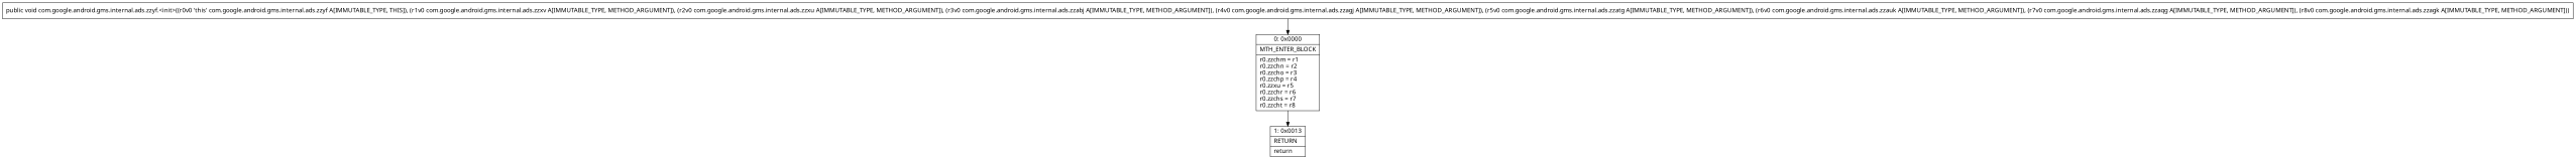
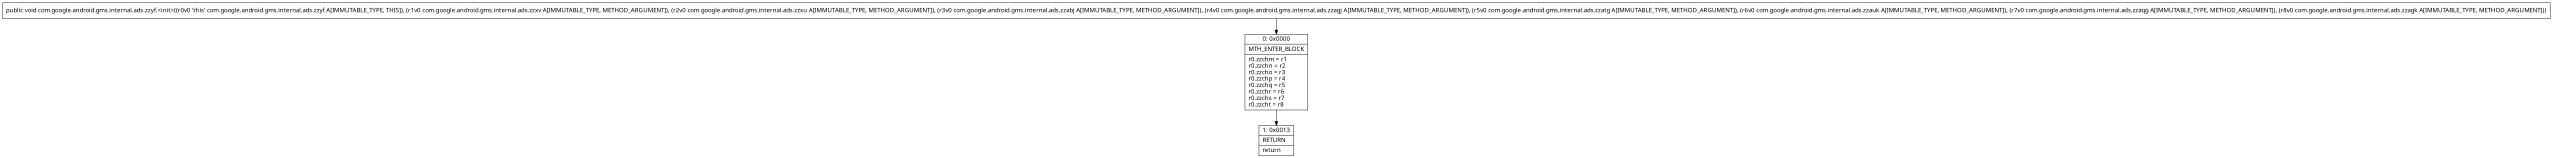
  digraph {
    fontname="Noto Sans"
    node [shape=record fontname="Noto Sans"]
    edge [fontname="Noto Sans"]
-   n1 [label="{0\:\ 0x0000|MTH_ENTER_BLOCK\l|r0.zzchm = r1\lr0.zzchn = r2\lr0.zzcho = r3\lr0.zzchp = r4\lr0.zzxu = r5\lr0.zzchr = r6\lr0.zzchs = r7\lr0.zzcht = r8\l}"]
+   n1 [label="{0\:\ 0x0000|MTH_ENTER_BLOCK\l|r0.zzchm = r1\lr0.zzchn = r2\lr0.zzcho = r3\lr0.zzchp = r4\lr0.zzchq = r5\lr0.zzchr = r6\lr0.zzchs = r7\lr0.zzcht = r8\l}"]
    n2 [label="{1\:\ 0x0013|RETURN\l|return\l}"]
    n3 [label="{public void com.google.android.gms.internal.ads.zzyf.\<init\>((r0v0 'this' com.google.android.gms.internal.ads.zzyf A[IMMUTABLE_TYPE, THIS]), (r1v0 com.google.android.gms.internal.ads.zzxv A[IMMUTABLE_TYPE, METHOD_ARGUMENT]), (r2v0 com.google.android.gms.internal.ads.zzxu A[IMMUTABLE_TYPE, METHOD_ARGUMENT]), (r3v0 com.google.android.gms.internal.ads.zzabj A[IMMUTABLE_TYPE, METHOD_ARGUMENT]), (r4v0 com.google.android.gms.internal.ads.zzagj A[IMMUTABLE_TYPE, METHOD_ARGUMENT]), (r5v0 com.google.android.gms.internal.ads.zzatg A[IMMUTABLE_TYPE, METHOD_ARGUMENT]), (r6v0 com.google.android.gms.internal.ads.zzauk A[IMMUTABLE_TYPE, METHOD_ARGUMENT]), (r7v0 com.google.android.gms.internal.ads.zzaqg A[IMMUTABLE_TYPE, METHOD_ARGUMENT]), (r8v0 com.google.android.gms.internal.ads.zzagk A[IMMUTABLE_TYPE, METHOD_ARGUMENT])) }"]
    n1 -> n2
    n3 -> n1
  }
